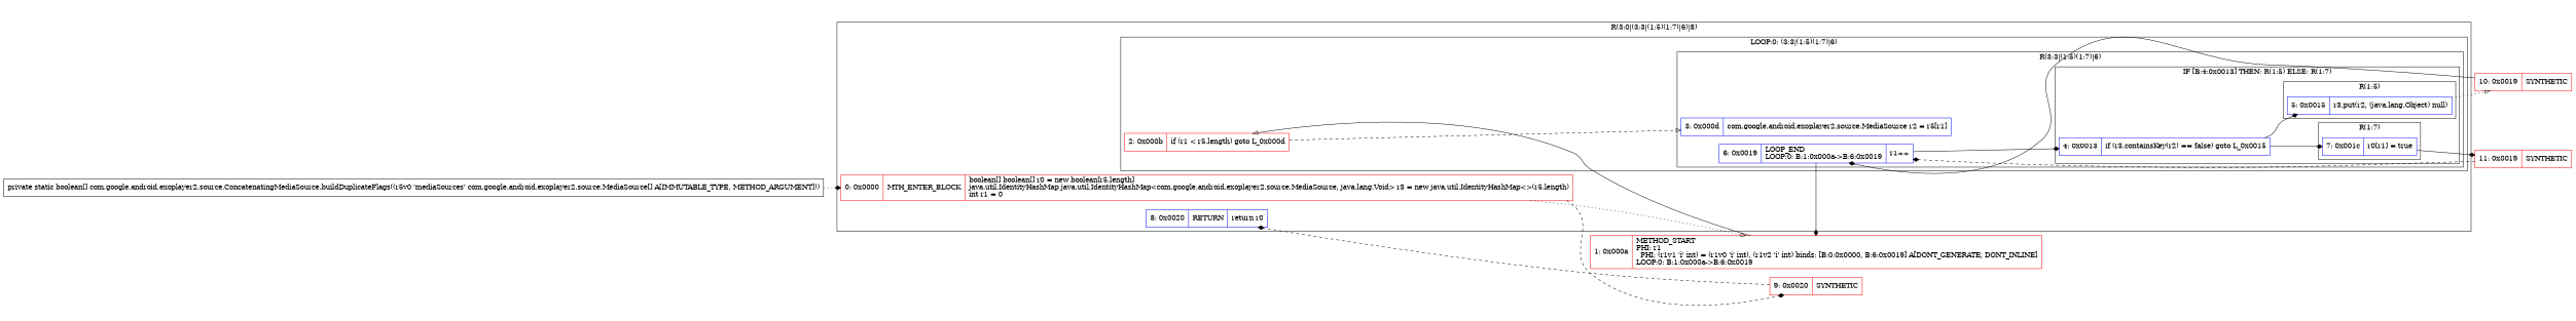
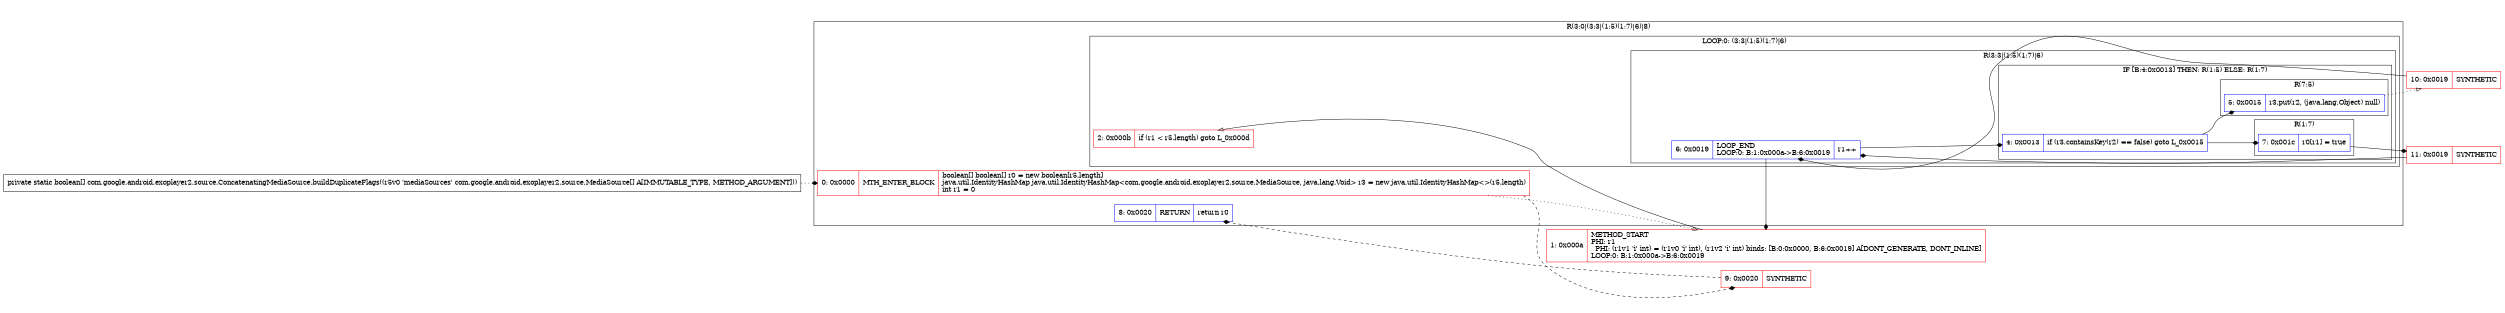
  digraph {
    rankdir=LR
    node [color=blue shape=record]
    edge [arrowhead=diamond style=solid]
    n1 [label="{5\:\ 0x0015|r3.put(r2, (java.lang.Object) null)\l}"]
    n2 [label="{7\:\ 0x001c|r0[r1] = true\l}"]
    n3 [label="{4\:\ 0x0013|if (r3.containsKey(r2) == false) goto L_0x0015\l}"]
-   n4 [label="{3\:\ 0x000d|com.google.android.exoplayer2.source.MediaSource r2 = r5[r1]\l}"]
    n5 [label="{6\:\ 0x0019|LOOP_END\lLOOP:0: B:1:0x000a\-\>B:6:0x0019\l|r1++\l}"]
    n6 [color=red label="{2\:\ 0x000b|if (r1 \< r5.length) goto L_0x000d\l}"]
    n7 [color=red label="{0\:\ 0x0000|MTH_ENTER_BLOCK\l|boolean[] boolean[] r0 = new boolean[r5.length]\ljava.util.IdentityHashMap java.util.IdentityHashMap\<com.google.android.exoplayer2.source.MediaSource, java.lang.Void\> r3 = new java.util.IdentityHashMap\<\>(r5.length)\lint r1 = 0\l}"]
    n8 [label="{8\:\ 0x0020|RETURN\l|return r0\l}"]
    n9 [color=red label="{10\:\ 0x0019|SYNTHETIC\l}"]
    n10 [color=red label="{11\:\ 0x0019|SYNTHETIC\l}"]
    n11 [color=red label="{1\:\ 0x000a|METHOD_START\lPHI: r1 \l  PHI: (r1v1 'i' int) = (r1v0 'i' int), (r1v2 'i' int) binds: [B:0:0x0000, B:6:0x0019] A[DONT_GENERATE, DONT_INLINE]\lLOOP:0: B:1:0x000a\-\>B:6:0x0019\l}"]
    n12 [color=red label="{9\:\ 0x0020|SYNTHETIC\l}"]
    n13 [label="{private static boolean[] com.google.android.exoplayer2.source.ConcatenatingMediaSource.buildDuplicateFlags((r5v0 'mediaSources' com.google.android.exoplayer2.source.MediaSource[] A[IMMUTABLE_TYPE, METHOD_ARGUMENT])) }" color=""]
    subgraph cluster_1 {
      label="R(3:0|(3:3|(1:5)(1:7)|6)|8)"
      n7
      n8
      subgraph cluster_2 {
        label="LOOP:0: (3:3|(1:5)(1:7)|6)"
        n6
        subgraph cluster_3 {
          label="R(3:3|(1:5)(1:7)|6)"
-         n4
          n5
          subgraph cluster_4 {
            label="IF [B:4:0x0013] THEN: R(1:5) ELSE: R(1:7)"
            n3
            subgraph cluster_5 {
-             label="R(1:5)"
+             label="R(7:5)"
              n1
            }
            subgraph cluster_6 {
              label="R(1:7)"
              n2
            }
          }
        }
      }
    }
    n1 -> n9 [arrowhead=onormal style=dotted]
    n2 -> n10
    n3 -> n1
    n3 -> n2
    n5 -> n3
    n5 -> n11
-   n6 -> n4 [arrowhead=onormal style=dashed]
    n7 -> n11 [arrowhead=onormal style=dotted]
    n7 -> n12 [style=dashed]
    n9 -> n5
-   n10 -> n5 [style=dashed]
+   n10 -> n5
    n11 -> n6 [arrowhead=onormal]
    n12 -> n8 [style=dashed]
    n13 -> n7 [style=dotted]
  }
